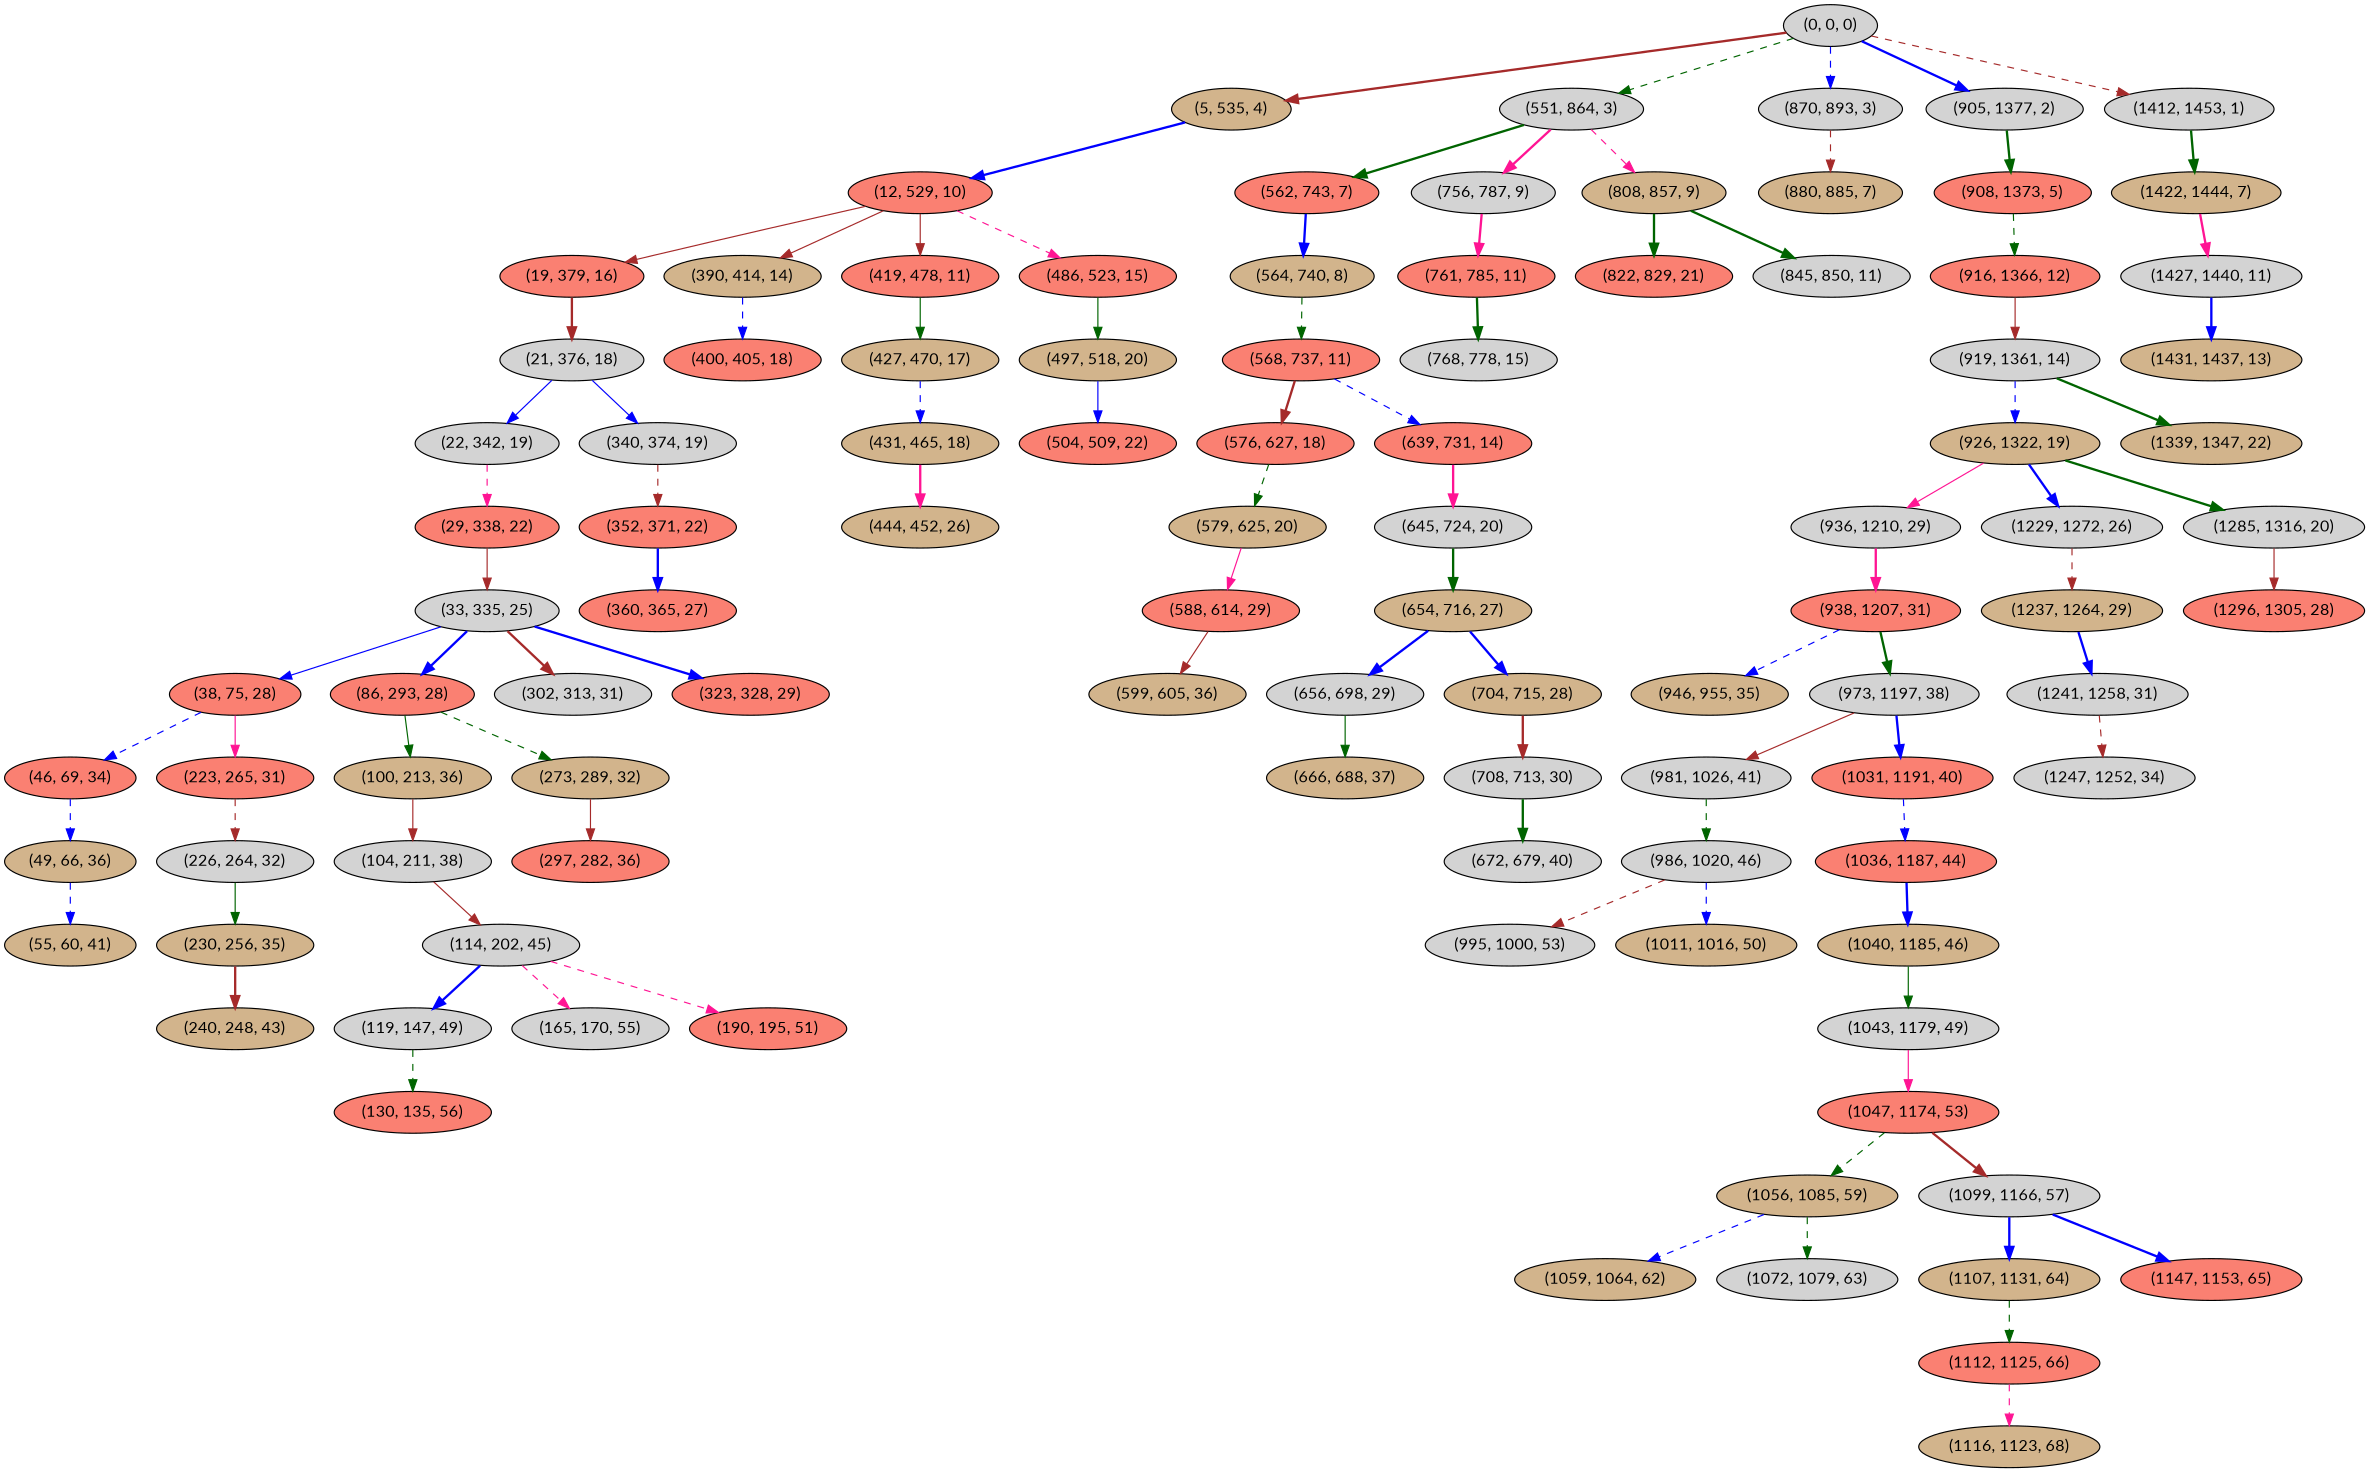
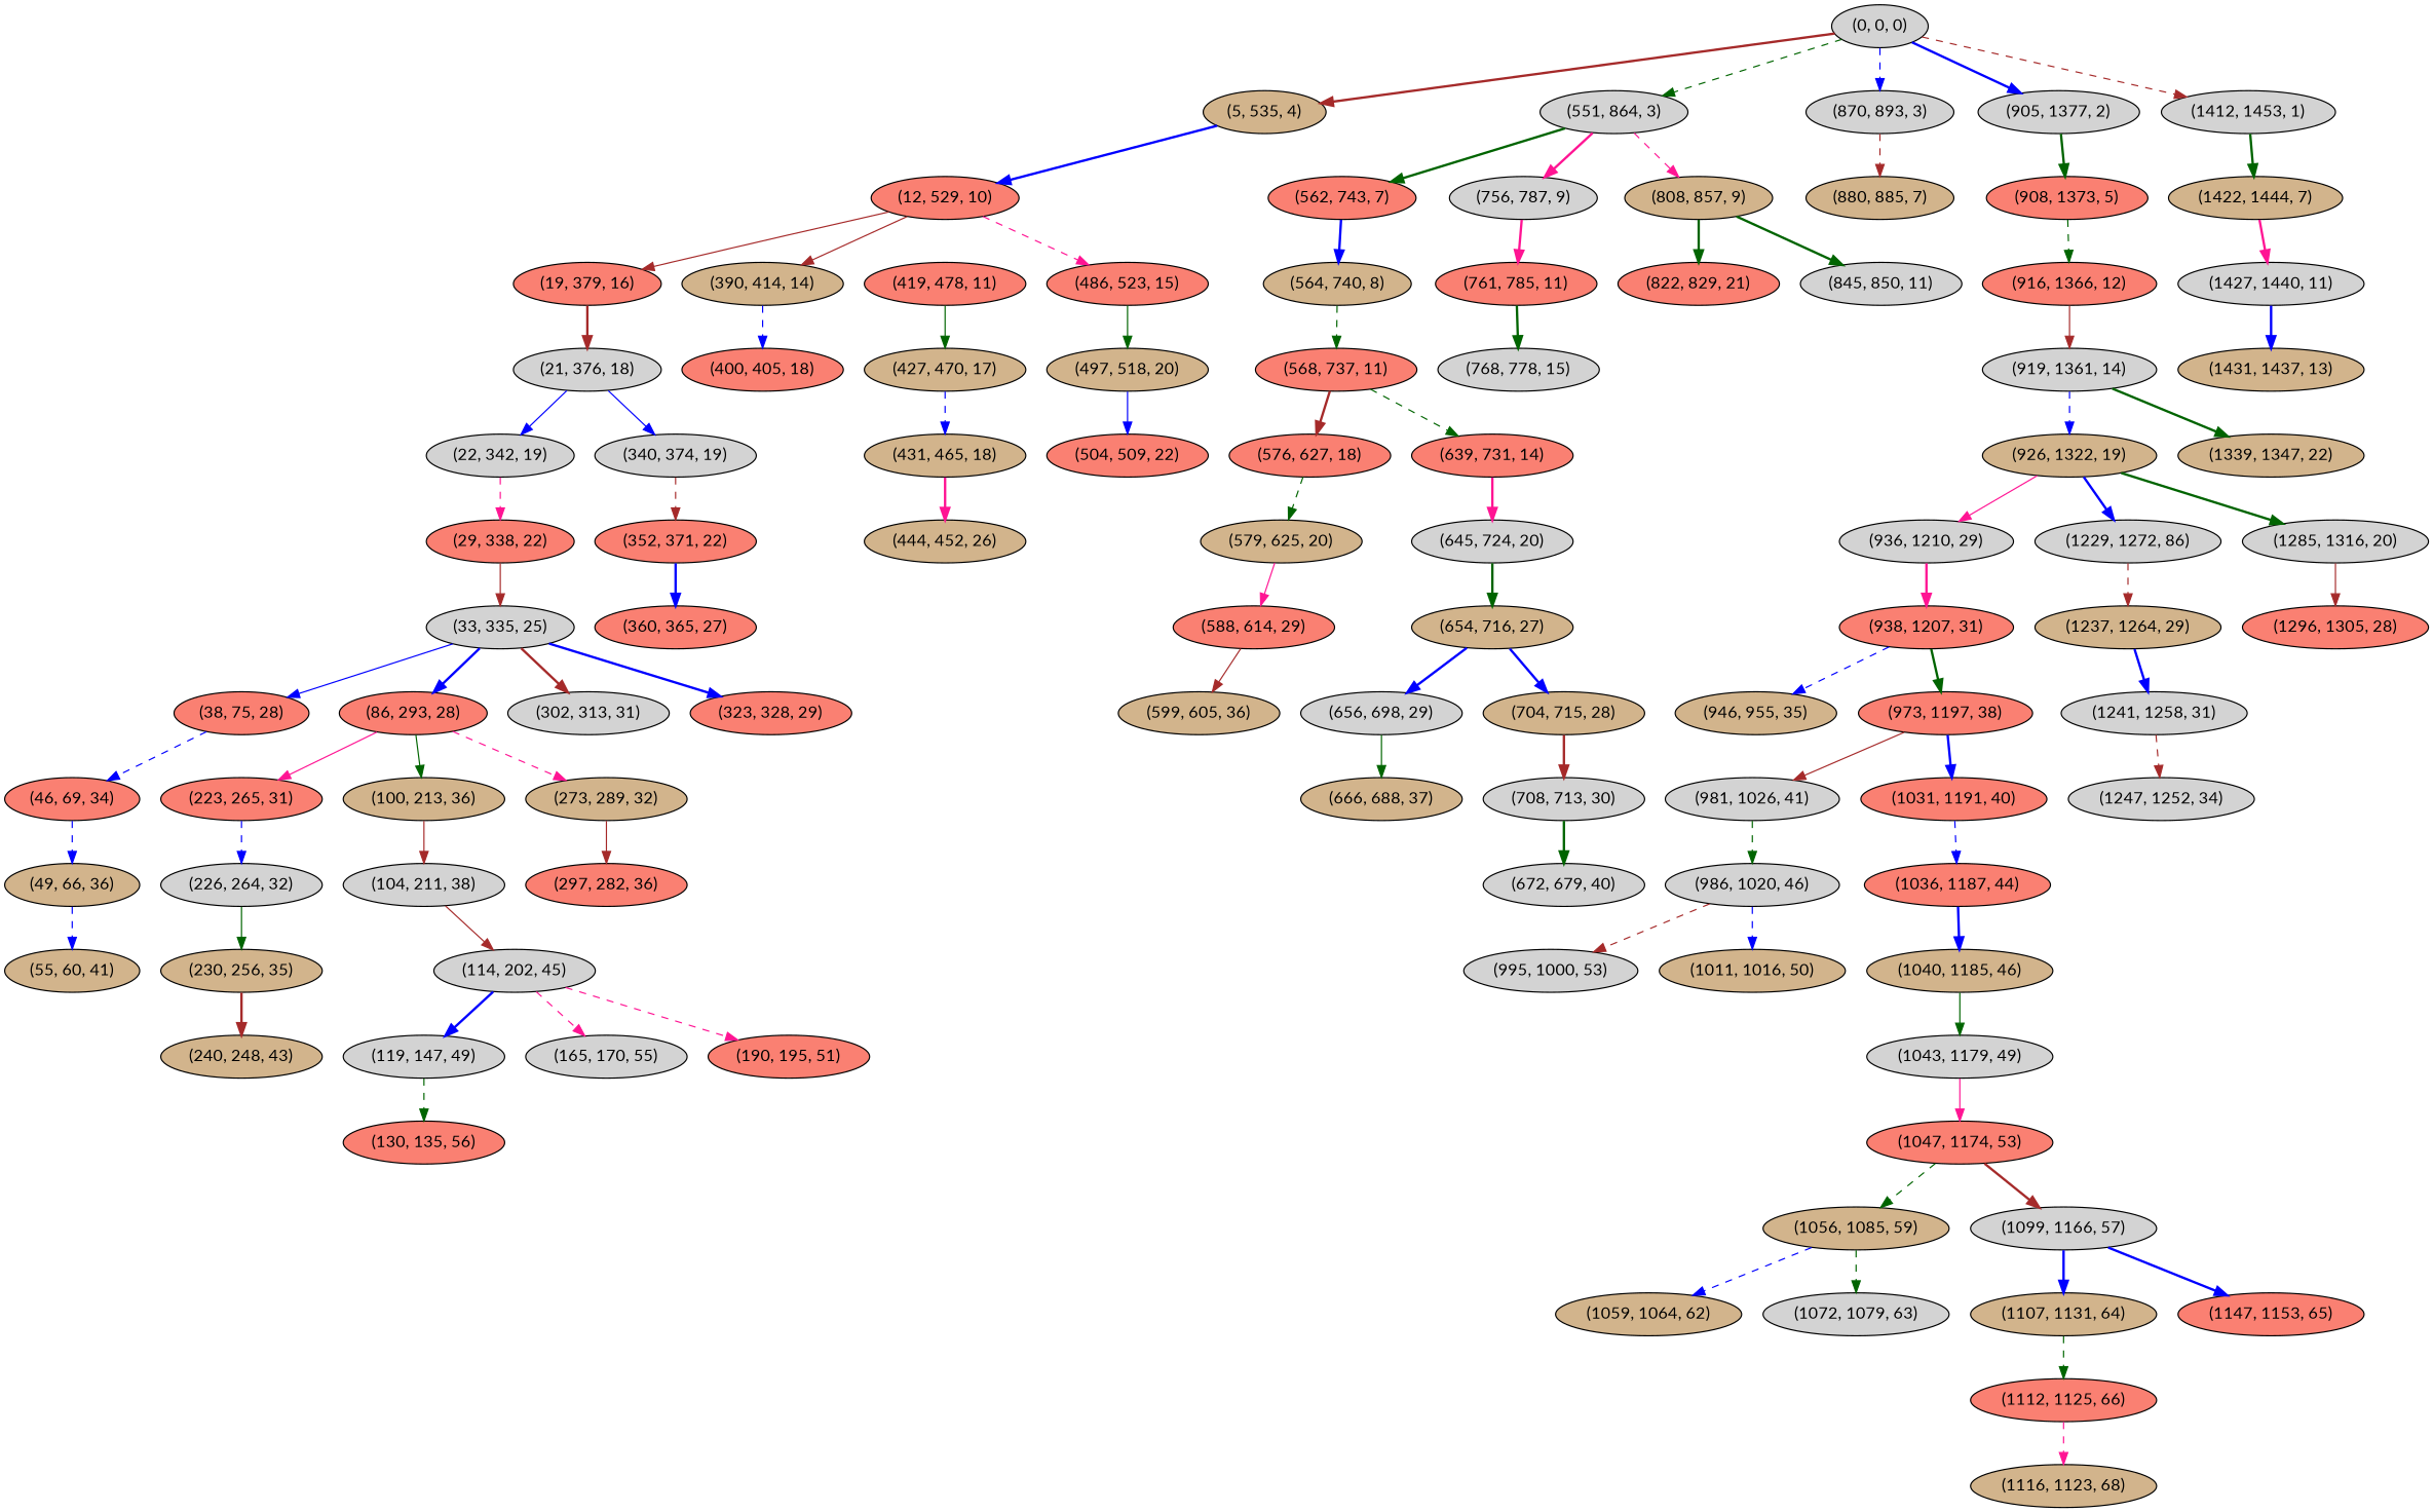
  digraph {
    fontname=Lato
    node [fillcolor=lightgrey fontname=Lato style=filled]
    edge [color=blue fontname=Lato style=bold]
    "(5, 535, 4)" [fillcolor=tan]
    "(0, 0, 0)"
    "(551, 864, 3)"
    "(870, 893, 3)"
    "(905, 1377, 2)"
    "(1412, 1453, 1)"
    "(12, 529, 10)" [fillcolor=salmon]
    "(562, 743, 7)" [fillcolor=salmon]
    "(756, 787, 9)"
    "(808, 857, 9)" [fillcolor=tan]
    "(880, 885, 7)" [fillcolor=tan]
    "(908, 1373, 5)" [fillcolor=salmon]
    "(1422, 1444, 7)" [fillcolor=tan]
    "(19, 379, 16)" [fillcolor=salmon]
    "(390, 414, 14)" [fillcolor=tan]
    "(419, 478, 11)" [fillcolor=salmon]
    "(486, 523, 15)" [fillcolor=salmon]
    "(21, 376, 18)"
    "(400, 405, 18)" [fillcolor=salmon]
    "(427, 470, 17)" [fillcolor=tan]
    "(497, 518, 20)" [fillcolor=tan]
    "(22, 342, 19)"
    n23 [label="(340, 374, 19)"]
    "(29, 338, 22)" [fillcolor=salmon]
    "(352, 371, 22)" [fillcolor=salmon]
    "(33, 335, 25)"
    "(38, 75, 28)" [fillcolor=salmon]
    "(86, 293, 28)" [fillcolor=salmon]
    "(302, 313, 31)"
    "(323, 328, 29)" [fillcolor=salmon]
    "(46, 69, 34)" [fillcolor=salmon]
    "(100, 213, 36)" [fillcolor=tan]
    "(223, 265, 31)" [fillcolor=salmon]
    "(273, 289, 32)" [fillcolor=tan]
    "(49, 66, 36)" [fillcolor=tan]
    "(55, 60, 41)" [fillcolor=tan]
    "(104, 211, 38)"
    "(226, 264, 32)"
    n39 [fillcolor=salmon label="(297, 282, 36)"]
    "(114, 202, 45)"
    "(119, 147, 49)"
    "(165, 170, 55)"
    "(190, 195, 51)" [fillcolor=salmon]
    "(130, 135, 56)" [fillcolor=salmon]
    "(230, 256, 35)" [fillcolor=tan]
    "(240, 248, 43)" [fillcolor=tan]
    "(360, 365, 27)" [fillcolor=salmon]
    "(431, 465, 18)" [fillcolor=tan]
    "(444, 452, 26)" [fillcolor=tan]
    "(504, 509, 22)" [fillcolor=salmon]
    "(564, 740, 8)" [fillcolor=tan]
    "(761, 785, 11)" [fillcolor=salmon]
    "(822, 829, 21)" [fillcolor=salmon]
    "(845, 850, 11)"
    "(568, 737, 11)" [fillcolor=salmon]
    "(576, 627, 18)" [fillcolor=salmon]
    "(639, 731, 14)" [fillcolor=salmon]
    "(579, 625, 20)" [fillcolor=tan]
    "(645, 724, 20)"
    "(588, 614, 29)" [fillcolor=salmon]
    "(599, 605, 36)" [fillcolor=tan]
    "(654, 716, 27)" [fillcolor=tan]
    "(656, 698, 29)"
    "(704, 715, 28)" [fillcolor=tan]
    "(666, 688, 37)" [fillcolor=tan]
    "(708, 713, 30)"
    "(672, 679, 40)"
    "(768, 778, 15)"
    "(916, 1366, 12)" [fillcolor=salmon]
    "(919, 1361, 14)"
    "(926, 1322, 19)" [fillcolor=tan]
    "(1339, 1347, 22)" [fillcolor=tan]
    "(936, 1210, 29)"
-   "(1229, 1272, 26)"
+   "(1229, 1272, 26)" [label="(1229, 1272, 86)"]
    "(1285, 1316, 20)"
    "(938, 1207, 31)" [fillcolor=salmon]
    "(1237, 1264, 29)" [fillcolor=tan]
    "(1296, 1305, 28)" [fillcolor=salmon]
    "(946, 955, 35)" [fillcolor=tan]
-   "(973, 1197, 38)"
+   "(973, 1197, 38)" [fillcolor=salmon]
    "(981, 1026, 41)"
    "(1031, 1191, 40)" [fillcolor=salmon]
    "(986, 1020, 46)"
    "(1036, 1187, 44)" [fillcolor=salmon]
    "(995, 1000, 53)"
    "(1011, 1016, 50)" [fillcolor=tan]
    "(1040, 1185, 46)" [fillcolor=tan]
    "(1043, 1179, 49)"
    "(1047, 1174, 53)" [fillcolor=salmon]
    "(1056, 1085, 59)" [fillcolor=tan]
    "(1099, 1166, 57)"
    "(1059, 1064, 62)" [fillcolor=tan]
    "(1072, 1079, 63)"
    "(1107, 1131, 64)" [fillcolor=tan]
    "(1147, 1153, 65)" [fillcolor=salmon]
    "(1112, 1125, 66)" [fillcolor=salmon]
    "(1116, 1123, 68)" [fillcolor=tan]
    "(1241, 1258, 31)"
    "(1247, 1252, 34)"
    "(1427, 1440, 11)"
    "(1431, 1437, 13)" [fillcolor=tan]
    "(5, 535, 4)" -> "(12, 529, 10)"
    "(0, 0, 0)" -> "(5, 535, 4)" [color=brown]
    "(0, 0, 0)" -> "(551, 864, 3)" [color=darkgreen style=dashed]
    "(0, 0, 0)" -> "(870, 893, 3)" [style=dashed]
    "(0, 0, 0)" -> "(905, 1377, 2)"
    "(0, 0, 0)" -> "(1412, 1453, 1)" [color=brown style=dashed]
    "(551, 864, 3)" -> "(562, 743, 7)" [color=darkgreen]
    "(551, 864, 3)" -> "(756, 787, 9)" [color=deeppink]
    "(551, 864, 3)" -> "(808, 857, 9)" [color=deeppink style=dashed]
    "(870, 893, 3)" -> "(880, 885, 7)" [color=brown style=dashed]
    "(905, 1377, 2)" -> "(908, 1373, 5)" [color=darkgreen]
    "(1412, 1453, 1)" -> "(1422, 1444, 7)" [color=darkgreen]
    "(12, 529, 10)" -> "(19, 379, 16)" [color=brown style=solid]
    "(12, 529, 10)" -> "(390, 414, 14)" [color=brown style=solid]
-   "(12, 529, 10)" -> "(419, 478, 11)" [color=brown style=solid]
    "(12, 529, 10)" -> "(486, 523, 15)" [color=deeppink style=dashed]
    "(562, 743, 7)" -> "(564, 740, 8)"
    "(756, 787, 9)" -> "(761, 785, 11)" [color=deeppink]
    "(808, 857, 9)" -> "(822, 829, 21)" [color=darkgreen]
    "(808, 857, 9)" -> "(845, 850, 11)" [color=darkgreen]
    "(908, 1373, 5)" -> "(916, 1366, 12)" [color=darkgreen style=dashed]
    "(1422, 1444, 7)" -> "(1427, 1440, 11)" [color=deeppink]
    "(19, 379, 16)" -> "(21, 376, 18)" [color=brown]
    "(390, 414, 14)" -> "(400, 405, 18)" [style=dashed]
    "(419, 478, 11)" -> "(427, 470, 17)" [color=darkgreen style=solid]
    "(486, 523, 15)" -> "(497, 518, 20)" [color=darkgreen style=solid]
    "(21, 376, 18)" -> "(22, 342, 19)" [style=solid]
    "(21, 376, 18)" -> n23 [style=solid]
    "(427, 470, 17)" -> "(431, 465, 18)" [style=dashed]
    "(497, 518, 20)" -> "(504, 509, 22)" [style=solid]
    "(22, 342, 19)" -> "(29, 338, 22)" [color=deeppink style=dashed]
    n23 -> "(352, 371, 22)" [color=brown style=dashed]
    "(29, 338, 22)" -> "(33, 335, 25)" [color=brown style=solid]
    "(352, 371, 22)" -> "(360, 365, 27)"
    "(33, 335, 25)" -> "(38, 75, 28)" [style=solid]
    "(33, 335, 25)" -> "(86, 293, 28)"
    "(33, 335, 25)" -> "(302, 313, 31)" [color=brown]
    "(33, 335, 25)" -> "(323, 328, 29)"
    "(38, 75, 28)" -> "(46, 69, 34)" [style=dashed]
    "(86, 293, 28)" -> "(100, 213, 36)" [color=darkgreen style=solid]
-   "(38, 75, 28)" -> "(223, 265, 31)" [color=deeppink style=solid]
-   "(86, 293, 28)" -> "(273, 289, 32)" [color=darkgreen style=dashed]
+   "(86, 293, 28)" -> "(223, 265, 31)" [color=deeppink style=solid]
+   "(86, 293, 28)" -> "(273, 289, 32)" [color=deeppink style=dashed]
    "(46, 69, 34)" -> "(49, 66, 36)" [style=dashed]
    "(100, 213, 36)" -> "(104, 211, 38)" [color=brown style=solid]
-   "(223, 265, 31)" -> "(226, 264, 32)" [color=brown style=dashed]
+   "(223, 265, 31)" -> "(226, 264, 32)" [style=dashed]
    "(273, 289, 32)" -> n39 [color=brown style=solid]
    "(49, 66, 36)" -> "(55, 60, 41)" [style=dashed]
    "(104, 211, 38)" -> "(114, 202, 45)" [color=brown style=solid]
    "(226, 264, 32)" -> "(230, 256, 35)" [color=darkgreen style=solid]
    "(114, 202, 45)" -> "(119, 147, 49)"
    "(114, 202, 45)" -> "(165, 170, 55)" [color=deeppink style=dashed]
    "(114, 202, 45)" -> "(190, 195, 51)" [color=deeppink style=dashed]
    "(119, 147, 49)" -> "(130, 135, 56)" [color=darkgreen style=dashed]
    "(230, 256, 35)" -> "(240, 248, 43)" [color=brown]
    "(431, 465, 18)" -> "(444, 452, 26)" [color=deeppink]
    "(564, 740, 8)" -> "(568, 737, 11)" [color=darkgreen style=dashed]
    "(761, 785, 11)" -> "(768, 778, 15)" [color=darkgreen]
    "(568, 737, 11)" -> "(576, 627, 18)" [color=brown]
-   "(568, 737, 11)" -> "(639, 731, 14)" [style=dashed]
+   "(568, 737, 11)" -> "(639, 731, 14)" [color=darkgreen style=dashed]
    "(576, 627, 18)" -> "(579, 625, 20)" [color=darkgreen style=dashed]
    "(639, 731, 14)" -> "(645, 724, 20)" [color=deeppink]
    "(579, 625, 20)" -> "(588, 614, 29)" [color=deeppink style=solid]
    "(645, 724, 20)" -> "(654, 716, 27)" [color=darkgreen]
    "(588, 614, 29)" -> "(599, 605, 36)" [color=brown style=solid]
    "(654, 716, 27)" -> "(656, 698, 29)"
    "(654, 716, 27)" -> "(704, 715, 28)"
    "(656, 698, 29)" -> "(666, 688, 37)" [color=darkgreen style=solid]
    "(704, 715, 28)" -> "(708, 713, 30)" [color=brown]
    "(708, 713, 30)" -> "(672, 679, 40)" [color=darkgreen]
    "(916, 1366, 12)" -> "(919, 1361, 14)" [color=brown style=solid]
    "(919, 1361, 14)" -> "(926, 1322, 19)" [style=dashed]
    "(919, 1361, 14)" -> "(1339, 1347, 22)" [color=darkgreen]
    "(926, 1322, 19)" -> "(936, 1210, 29)" [color=deeppink style=solid]
    "(926, 1322, 19)" -> "(1229, 1272, 26)"
    "(926, 1322, 19)" -> "(1285, 1316, 20)" [color=darkgreen]
    "(936, 1210, 29)" -> "(938, 1207, 31)" [color=deeppink]
    "(1229, 1272, 26)" -> "(1237, 1264, 29)" [color=brown style=dashed]
    "(1285, 1316, 20)" -> "(1296, 1305, 28)" [color=brown style=solid]
    "(938, 1207, 31)" -> "(946, 955, 35)" [style=dashed]
    "(938, 1207, 31)" -> "(973, 1197, 38)" [color=darkgreen]
    "(1237, 1264, 29)" -> "(1241, 1258, 31)"
    "(973, 1197, 38)" -> "(981, 1026, 41)" [color=brown style=solid]
    "(973, 1197, 38)" -> "(1031, 1191, 40)"
    "(981, 1026, 41)" -> "(986, 1020, 46)" [color=darkgreen style=dashed]
    "(1031, 1191, 40)" -> "(1036, 1187, 44)" [style=dashed]
    "(986, 1020, 46)" -> "(995, 1000, 53)" [color=brown style=dashed]
    "(986, 1020, 46)" -> "(1011, 1016, 50)" [style=dashed]
    "(1036, 1187, 44)" -> "(1040, 1185, 46)"
    "(1040, 1185, 46)" -> "(1043, 1179, 49)" [color=darkgreen style=solid]
    "(1043, 1179, 49)" -> "(1047, 1174, 53)" [color=deeppink style=solid]
    "(1047, 1174, 53)" -> "(1056, 1085, 59)" [color=darkgreen style=dashed]
    "(1047, 1174, 53)" -> "(1099, 1166, 57)" [color=brown]
    "(1056, 1085, 59)" -> "(1059, 1064, 62)" [style=dashed]
    "(1056, 1085, 59)" -> "(1072, 1079, 63)" [color=darkgreen style=dashed]
    "(1099, 1166, 57)" -> "(1107, 1131, 64)"
    "(1099, 1166, 57)" -> "(1147, 1153, 65)"
    "(1107, 1131, 64)" -> "(1112, 1125, 66)" [color=darkgreen style=dashed]
    "(1112, 1125, 66)" -> "(1116, 1123, 68)" [color=deeppink style=dashed]
    "(1241, 1258, 31)" -> "(1247, 1252, 34)" [color=brown style=dashed]
    "(1427, 1440, 11)" -> "(1431, 1437, 13)"
  }
